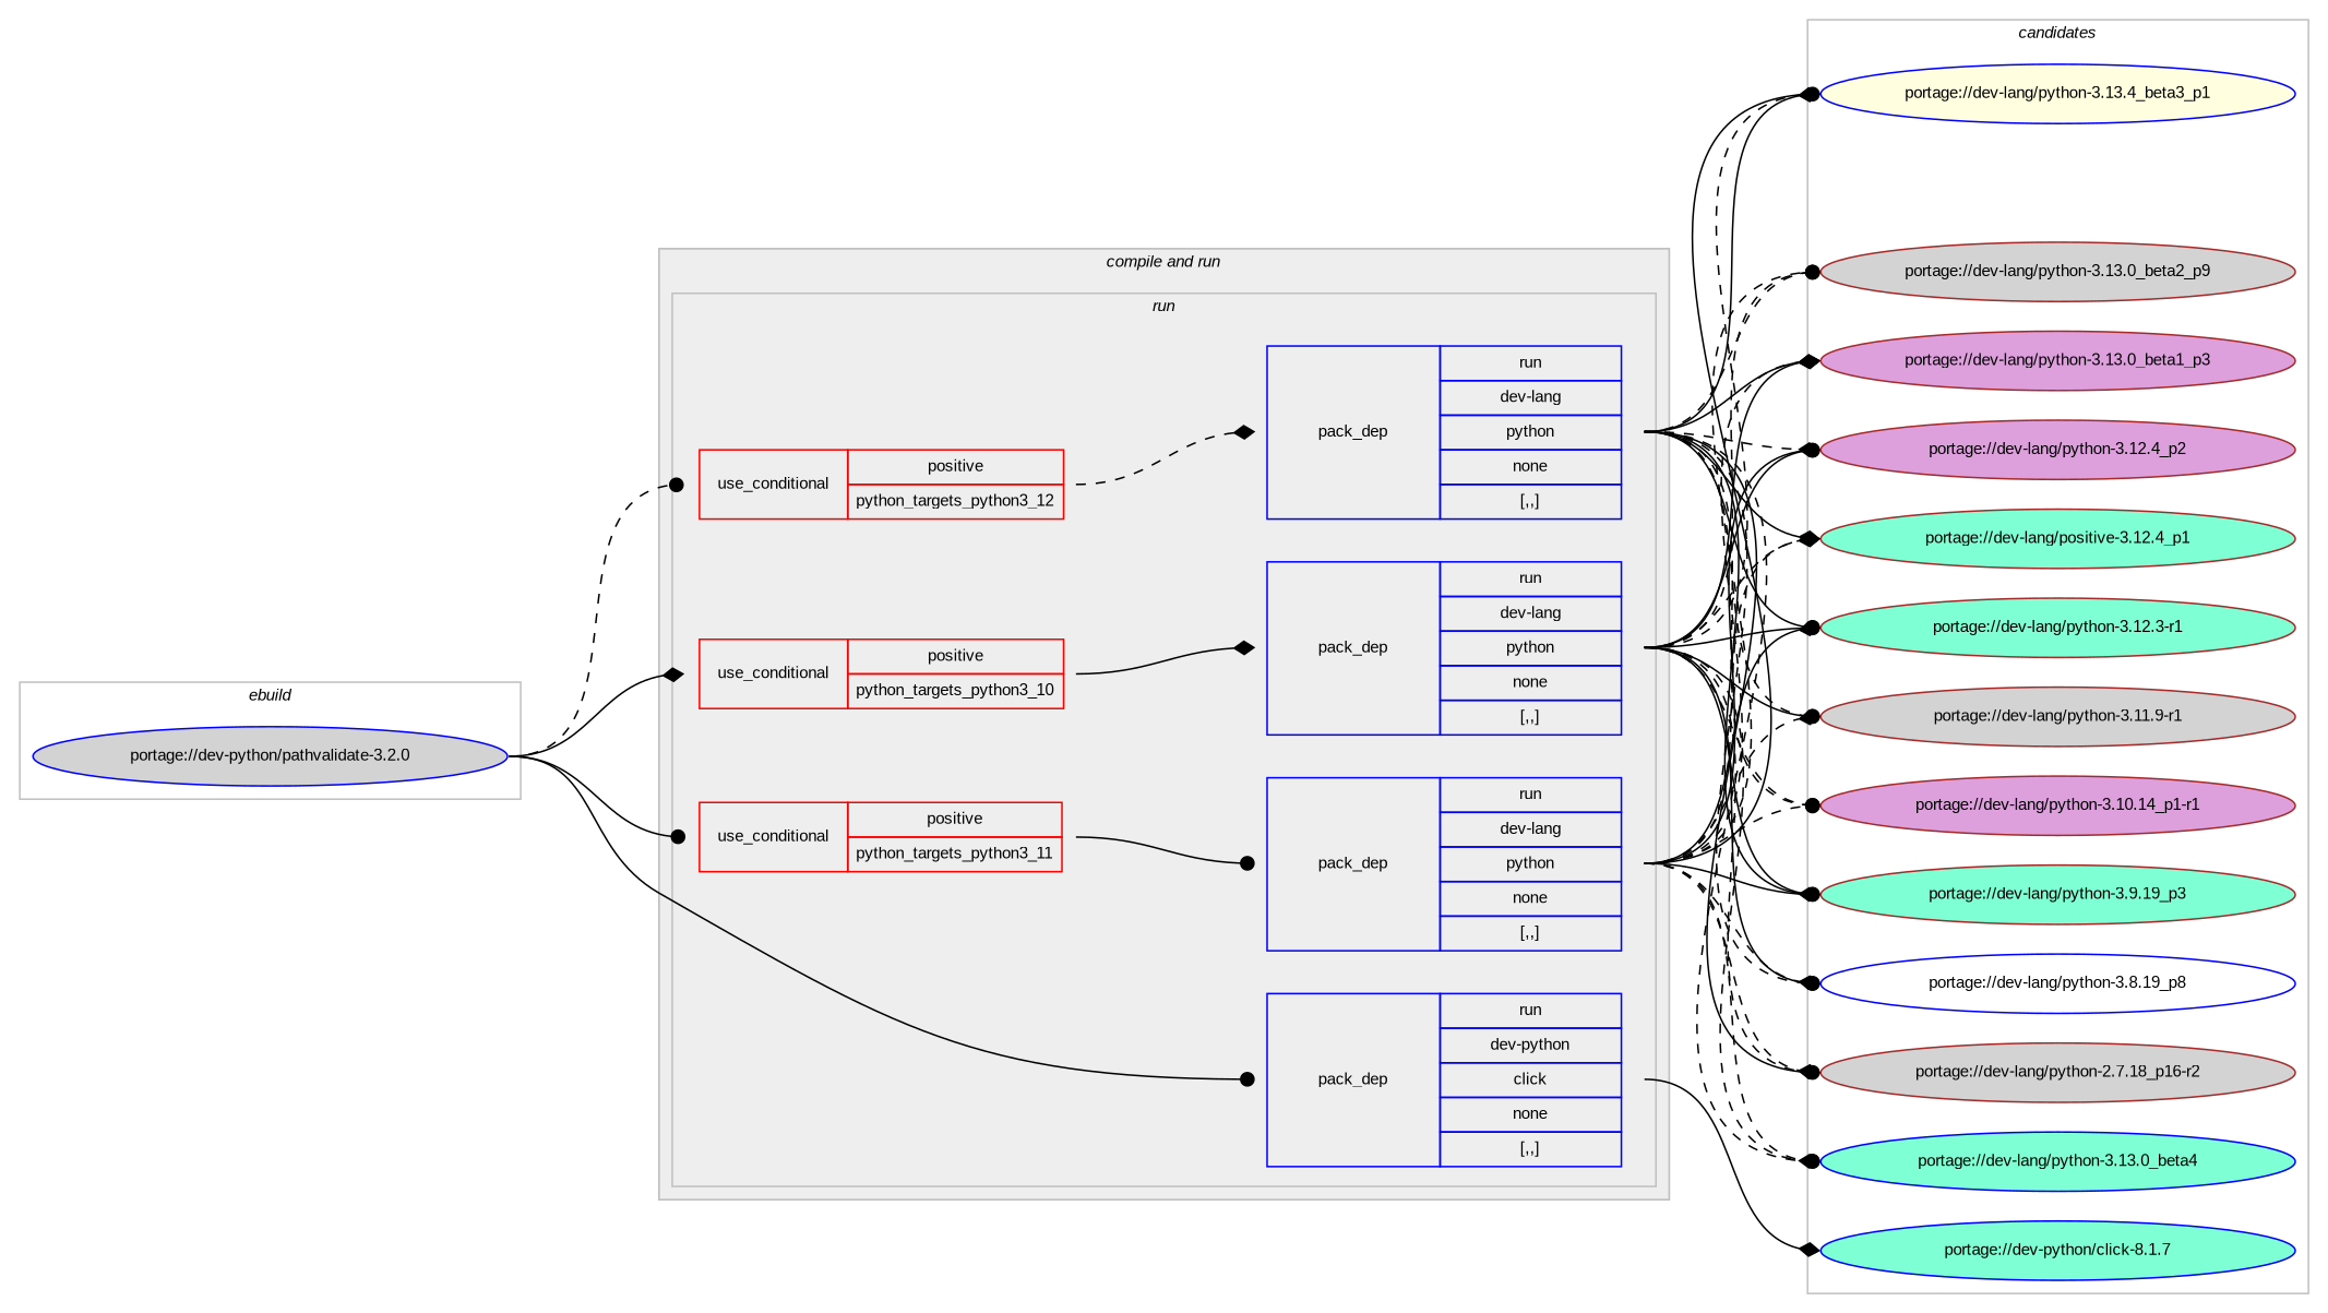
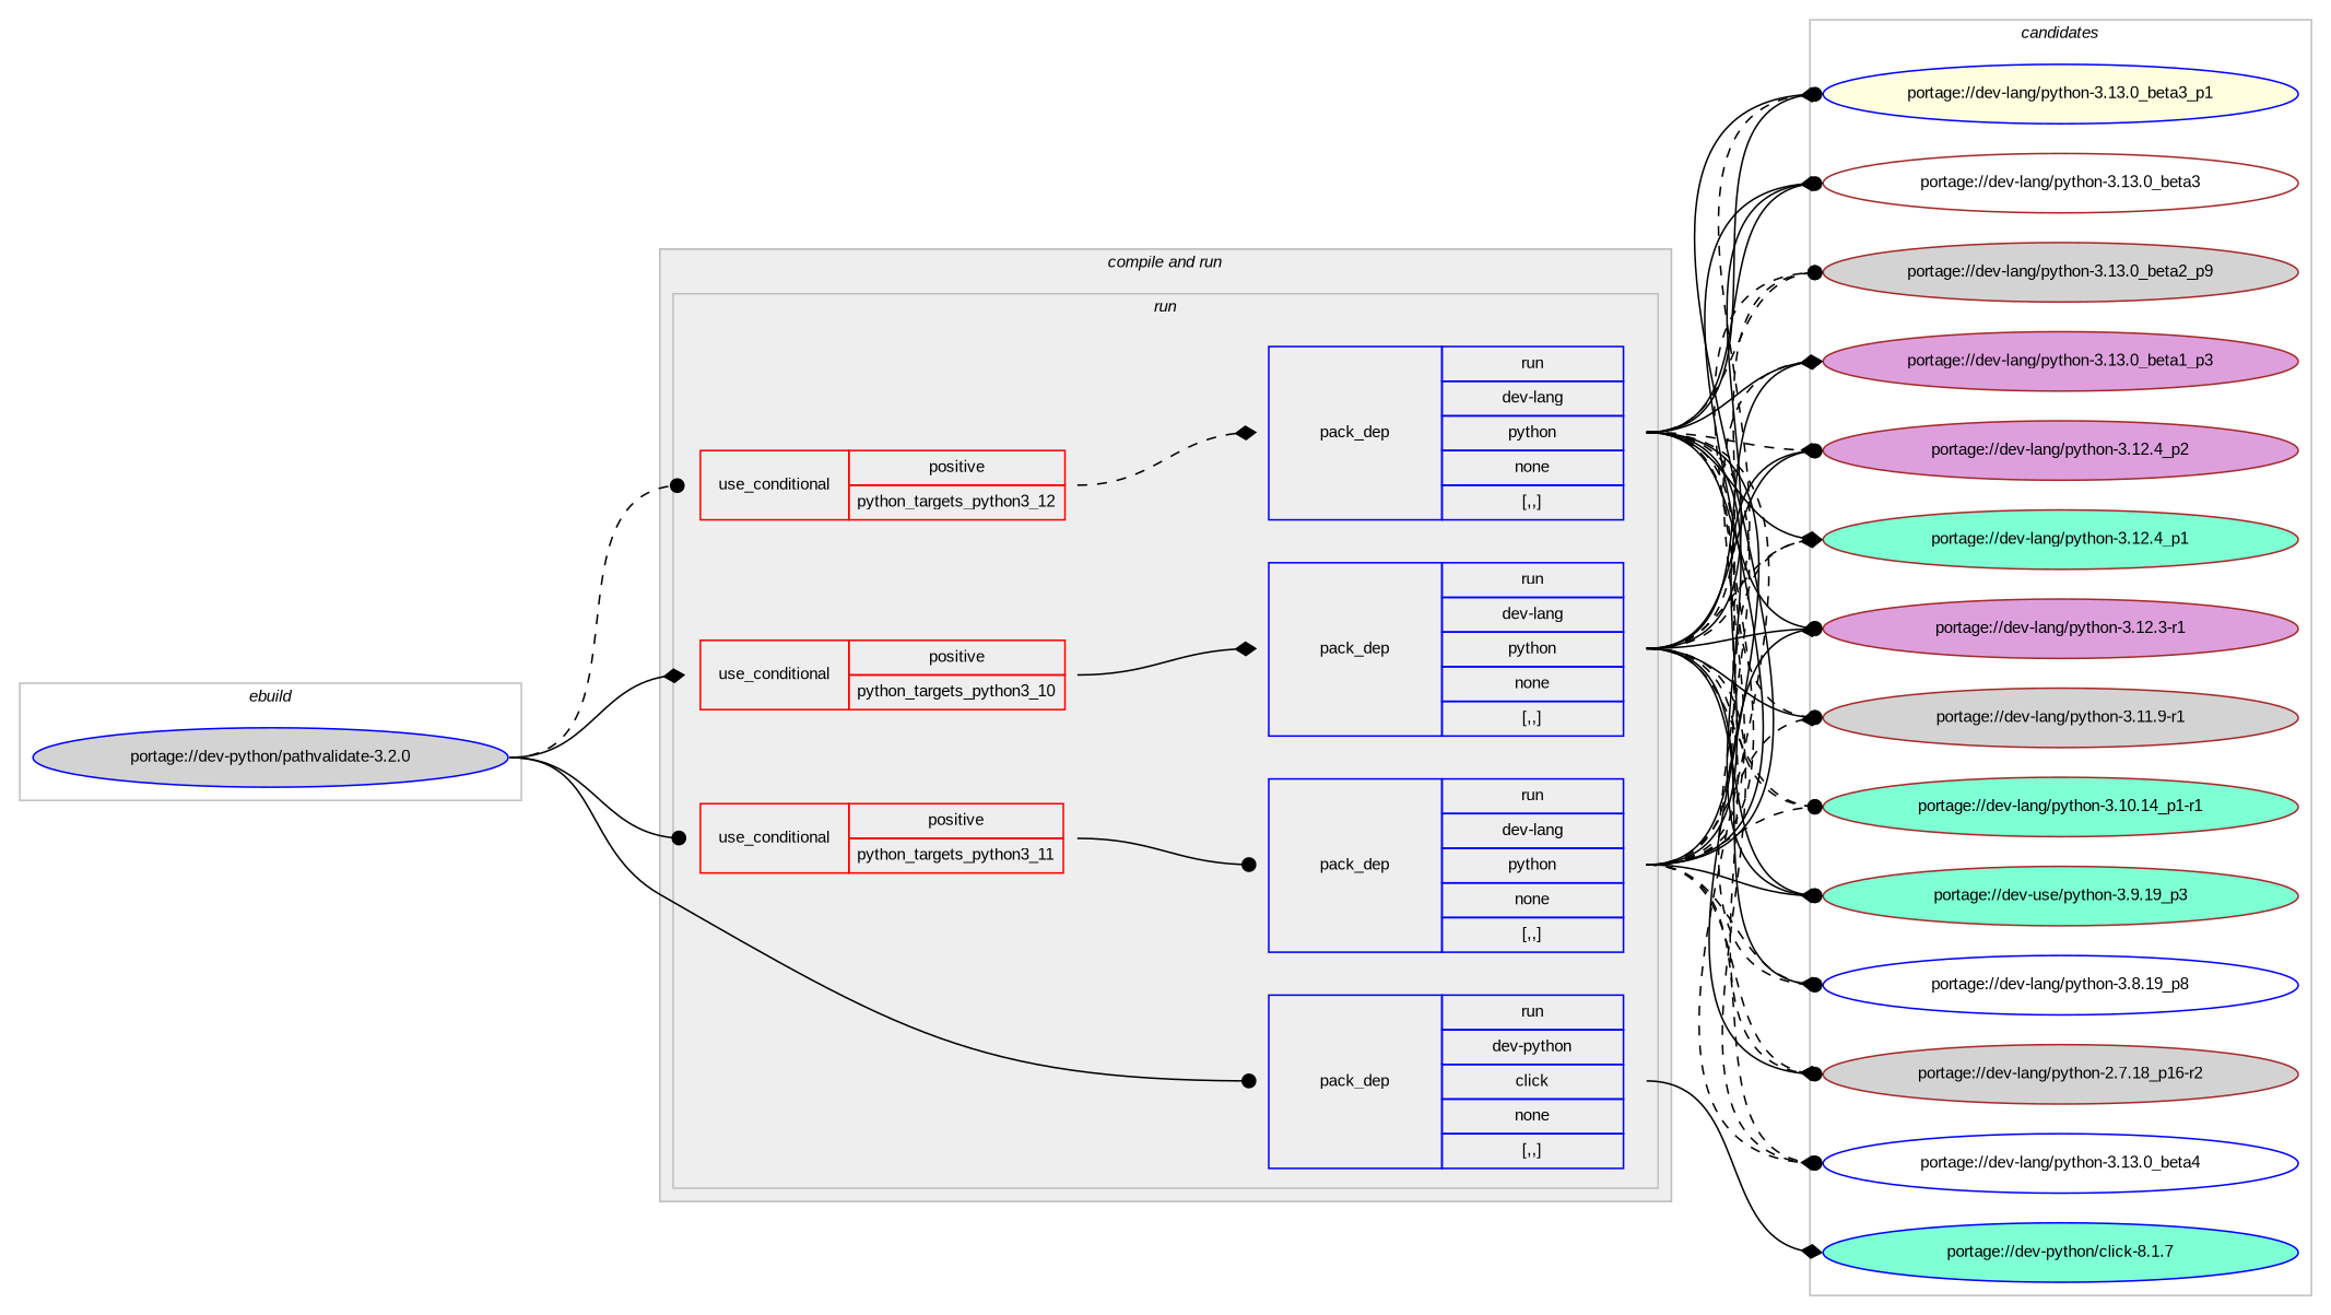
  digraph {
    compound=true
    concentrate=true
    fontname="Liberation Sans"
    fontsize=10
    newrank=true
    rankdir=LR
    ranksep=1.5
    node [color=brown fontname="Liberation Sans" fontsize=10 style=filled]
    edge [arrowhead=dot fontname="Liberation Sans" headport=w style=solid tailport=e weight=100]
    n1 [color=blue fillcolor=lightgrey label="portage://dev-python/pathvalidate-3.2.0" width=4]
    n2 [color=blue label=<<TABLE BORDER="0" CELLBORDER="1" CELLSPACING="0" CELLPADDING="4" WIDTH="220"><TR><TD ROWSPAN="6" CELLPADDING="30">pack_dep</TD></TR><TR><TD WIDTH="110">run</TD></TR><TR><TD>dev-lang</TD></TR><TR><TD>python</TD></TR><TR><TD>none</TD></TR><TR><TD>[,,]</TD></TR></TABLE>> shape=none style=""]
    n3 [color=red label=<<TABLE BORDER="0" CELLBORDER="1" CELLSPACING="0" CELLPADDING="4"><TR><TD ROWSPAN="3" CELLPADDING="10">use_conditional</TD></TR><TR><TD>positive</TD></TR><TR><TD>python_targets_python3_10</TD></TR></TABLE>> shape=none style=""]
    n4 [color=blue label=<<TABLE BORDER="0" CELLBORDER="1" CELLSPACING="0" CELLPADDING="4" WIDTH="220"><TR><TD ROWSPAN="6" CELLPADDING="30">pack_dep</TD></TR><TR><TD WIDTH="110">run</TD></TR><TR><TD>dev-lang</TD></TR><TR><TD>python</TD></TR><TR><TD>none</TD></TR><TR><TD>[,,]</TD></TR></TABLE>> shape=none style=""]
    n5 [color=red label=<<TABLE BORDER="0" CELLBORDER="1" CELLSPACING="0" CELLPADDING="4"><TR><TD ROWSPAN="3" CELLPADDING="10">use_conditional</TD></TR><TR><TD>positive</TD></TR><TR><TD>python_targets_python3_11</TD></TR></TABLE>> shape=none style=""]
    n6 [color=blue label=<<TABLE BORDER="0" CELLBORDER="1" CELLSPACING="0" CELLPADDING="4" WIDTH="220"><TR><TD ROWSPAN="6" CELLPADDING="30">pack_dep</TD></TR><TR><TD WIDTH="110">run</TD></TR><TR><TD>dev-lang</TD></TR><TR><TD>python</TD></TR><TR><TD>none</TD></TR><TR><TD>[,,]</TD></TR></TABLE>> shape=none style=""]
    n7 [color=red label=<<TABLE BORDER="0" CELLBORDER="1" CELLSPACING="0" CELLPADDING="4"><TR><TD ROWSPAN="3" CELLPADDING="10">use_conditional</TD></TR><TR><TD>positive</TD></TR><TR><TD>python_targets_python3_12</TD></TR></TABLE>> shape=none style=""]
    n8 [color=blue label=<<TABLE BORDER="0" CELLBORDER="1" CELLSPACING="0" CELLPADDING="4" WIDTH="220"><TR><TD ROWSPAN="6" CELLPADDING="30">pack_dep</TD></TR><TR><TD WIDTH="110">run</TD></TR><TR><TD>dev-python</TD></TR><TR><TD>click</TD></TR><TR><TD>none</TD></TR><TR><TD>[,,]</TD></TR></TABLE>> shape=none style=""]
-   n9 [color=blue fillcolor=aquamarine label="portage://dev-lang/python-3.13.0_beta4" width=4]
-   n10 [color=blue fillcolor=lightyellow label="portage://dev-lang/python-3.13.4_beta3_p1" width=4]
+   n9 [color=blue fillcolor=white label="portage://dev-lang/python-3.13.0_beta4" width=4]
+   n10 [color=blue fillcolor=lightyellow label="portage://dev-lang/python-3.13.0_beta3_p1" width=4]
+   n11 [fillcolor=white label="portage://dev-lang/python-3.13.0_beta3" width=4]
    n12 [fillcolor=lightgrey label="portage://dev-lang/python-3.13.0_beta2_p9" width=4]
    n13 [fillcolor=plum label="portage://dev-lang/python-3.13.0_beta1_p3" width=4]
    n14 [fillcolor=plum label="portage://dev-lang/python-3.12.4_p2" width=4]
-   n15 [fillcolor=aquamarine label="portage://dev-lang/positive-3.12.4_p1" width=4]
-   n16 [fillcolor=aquamarine label="portage://dev-lang/python-3.12.3-r1" width=4]
+   n15 [fillcolor=aquamarine label="portage://dev-lang/python-3.12.4_p1" width=4]
+   n16 [fillcolor=plum label="portage://dev-lang/python-3.12.3-r1" width=4]
    n17 [fillcolor=lightgrey label="portage://dev-lang/python-3.11.9-r1" width=4]
-   n18 [fillcolor=plum label="portage://dev-lang/python-3.10.14_p1-r1" width=4]
-   n19 [fillcolor=aquamarine label="portage://dev-lang/python-3.9.19_p3" width=4]
+   n18 [fillcolor=aquamarine label="portage://dev-lang/python-3.10.14_p1-r1" width=4]
+   n19 [fillcolor=aquamarine label="portage://dev-use/python-3.9.19_p3" width=4]
    n20 [color=blue fillcolor=white label="portage://dev-lang/python-3.8.19_p8" width=4]
    n21 [fillcolor=lightgrey label="portage://dev-lang/python-2.7.18_p16-r2" width=4]
    n22 [color=blue fillcolor=aquamarine label="portage://dev-python/click-8.1.7" width=4]
    subgraph cluster_1 {
      color=gray
      label=<<i>ebuild</i>>
      n1
    }
    subgraph cluster_2 {
      color=gray
      label=<<i>dependencies</i>>
      subgraph cluster_3 {
        color=gray
        fillcolor="#eeeeee"
        label=<<i>compile</i>>
        style=filled
      }
      subgraph cluster_4 {
        color=gray
        fillcolor="#eeeeee"
        label=<<i>compile and run</i>>
        style=filled
      }
      subgraph cluster_5 {
        color=gray
        fillcolor="#eeeeee"
        label=<<i>run</i>>
        style=filled
        subgraph sub_6 {
          color=gray
          fillcolor="#eeeeee"
          label=<<i>run</i>>
          style=filled
          n3
          subgraph sub_7 {
            color=gray
            fillcolor="#eeeeee"
            label=<<i>run</i>>
            style=filled
            n2
          }
        }
        subgraph sub_8 {
          color=gray
          fillcolor="#eeeeee"
          label=<<i>run</i>>
          style=filled
          n5
          subgraph sub_9 {
            color=gray
            fillcolor="#eeeeee"
            label=<<i>run</i>>
            style=filled
            n4
          }
        }
        subgraph sub_10 {
          color=gray
          fillcolor="#eeeeee"
          label=<<i>run</i>>
          style=filled
          n7
          subgraph sub_11 {
            color=gray
            fillcolor="#eeeeee"
            label=<<i>run</i>>
            style=filled
            n6
          }
        }
        subgraph sub_12 {
          color=gray
          fillcolor="#eeeeee"
          label=<<i>run</i>>
          style=filled
          n8
        }
      }
    }
    subgraph cluster_13 {
      color=gray
      label=<<i>candidates</i>>
      rank=same
      subgraph sub_14 {
        color=black
        label=<<i>candidates</i>>
        nodesep=1
        rank=same
        n9
        n10
+       n11
        n12
        n13
        n14
        n15
        n16
        n17
        n18
        n19
        n20
        n21
      }
      subgraph sub_15 {
        color=black
        label=<<i>candidates</i>>
        nodesep=1
        rank=same
        n9
        n10
+       n11
        n12
        n13
        n14
        n15
        n16
        n17
        n18
        n19
        n20
        n21
      }
      subgraph sub_16 {
        color=black
        label=<<i>candidates</i>>
        nodesep=1
        rank=same
        n9
        n10
+       n11
        n12
        n13
        n14
        n15
        n16
        n17
        n18
        n19
        n20
        n21
      }
      subgraph sub_17 {
        color=black
        label=<<i>candidates</i>>
        nodesep=1
        rank=same
        n22
      }
    }
    n1 -> n3 [arrowhead=diamond weight=20]
    n1 -> n5 [weight=20]
    n1 -> n7 [style=dashed weight=20]
    n1 -> n8 [weight=20]
    n2 -> n9 [style=dashed]
    n2 -> n10 [arrowhead=diamond style=dashed]
+   n2 -> n11 [arrowhead=diamond]
    n2 -> n12 [style=dashed]
    n2 -> n13 [arrowhead=diamond]
    n2 -> n14
    n2 -> n15 [arrowhead=diamond style=dashed]
    n2 -> n16
    n2 -> n17
    n2 -> n18 [style=dashed]
    n2 -> n19
    n2 -> n20
    n2 -> n21 [arrowhead=diamond style=dashed]
    n3 -> n2 [arrowhead=diamond weight=20]
    n4 -> n9 [style=dashed]
    n4 -> n10
+   n4 -> n11 [arrowhead=diamond]
    n4 -> n12 [style=dashed]
    n4 -> n13 [arrowhead=diamond style=dashed]
    n4 -> n14
    n4 -> n15 [arrowhead=diamond style=dashed]
    n4 -> n16 [arrowhead=diamond]
    n4 -> n17 [arrowhead=diamond style=dashed]
    n4 -> n18 [style=dashed]
    n4 -> n19 [arrowhead=diamond]
    n4 -> n20 [arrowhead=diamond style=dashed]
    n4 -> n21 [arrowhead=diamond style=dashed]
    n5 -> n4 [weight=20]
    n6 -> n9 [arrowhead=diamond style=dashed]
    n6 -> n10 [arrowhead=diamond]
+   n6 -> n11
    n6 -> n12 [style=dashed]
    n6 -> n13 [arrowhead=diamond]
    n6 -> n14 [arrowhead=diamond style=dashed]
    n6 -> n15 [arrowhead=diamond]
    n6 -> n16
    n6 -> n17 [style=dashed]
    n6 -> n18 [style=dashed]
    n6 -> n19
    n6 -> n20 [style=dashed]
    n6 -> n21
    n7 -> n6 [arrowhead=diamond style=dashed weight=20]
    n8 -> n22 [arrowhead=diamond]
  }
